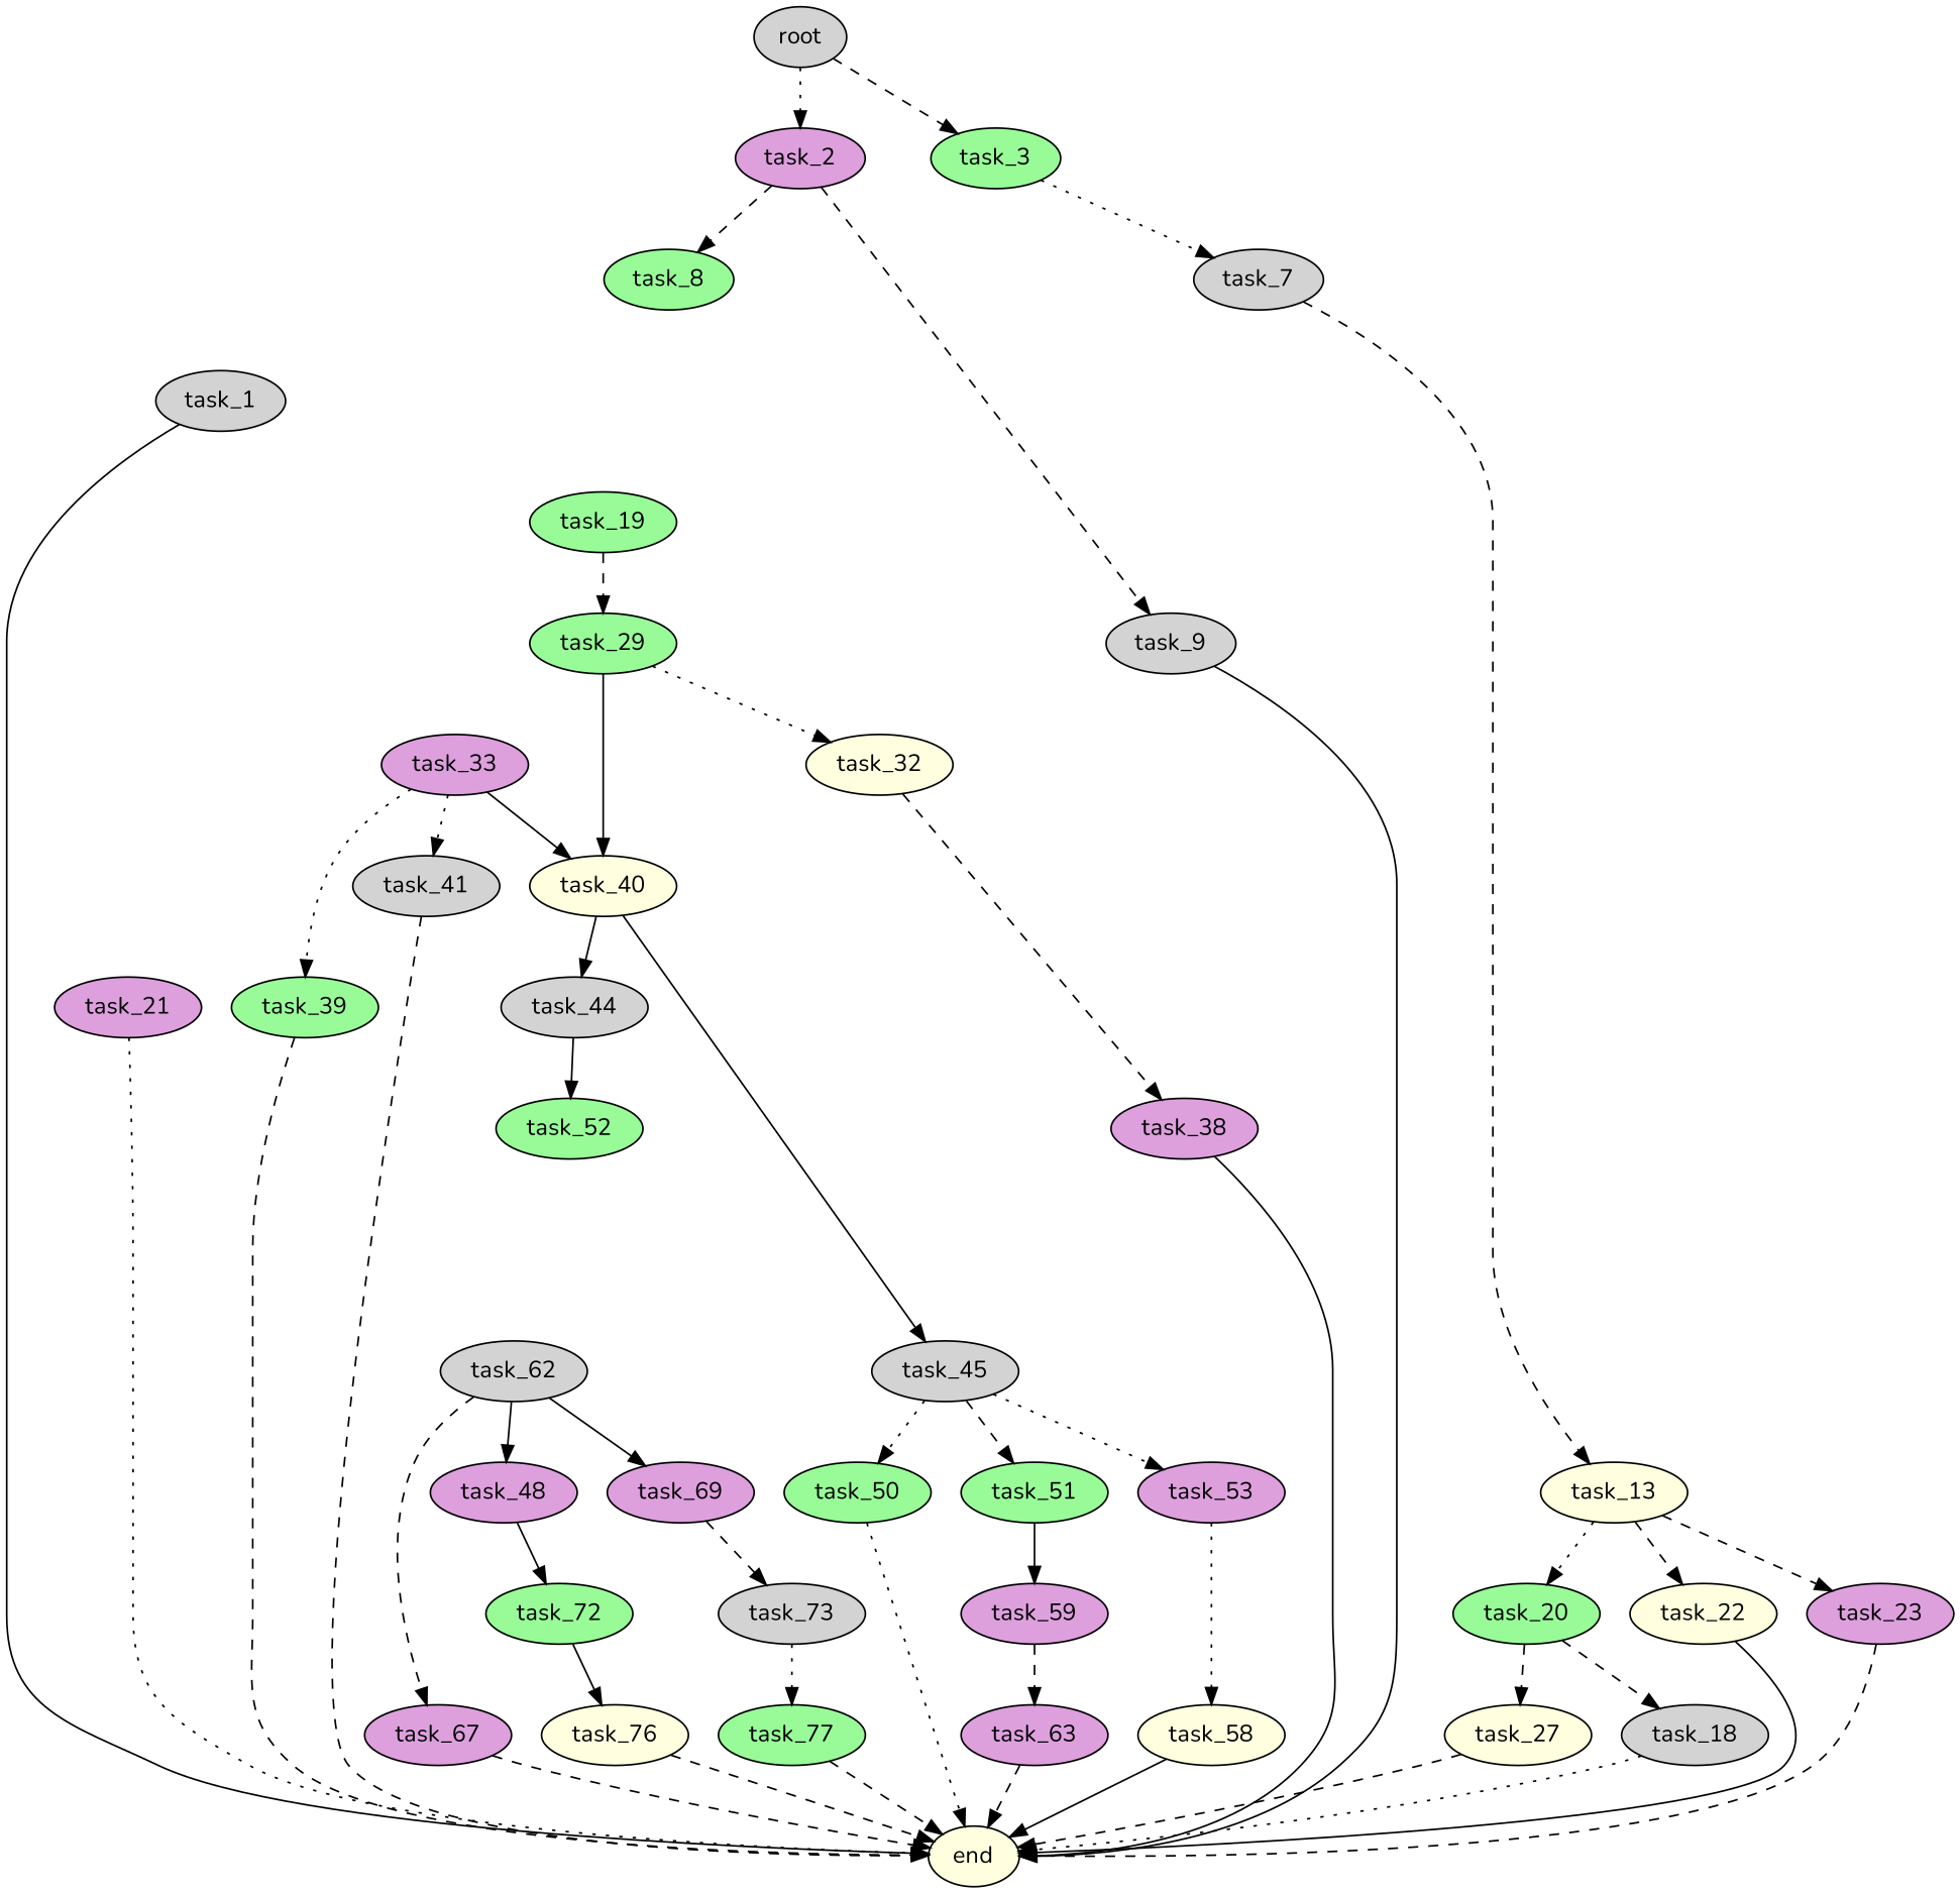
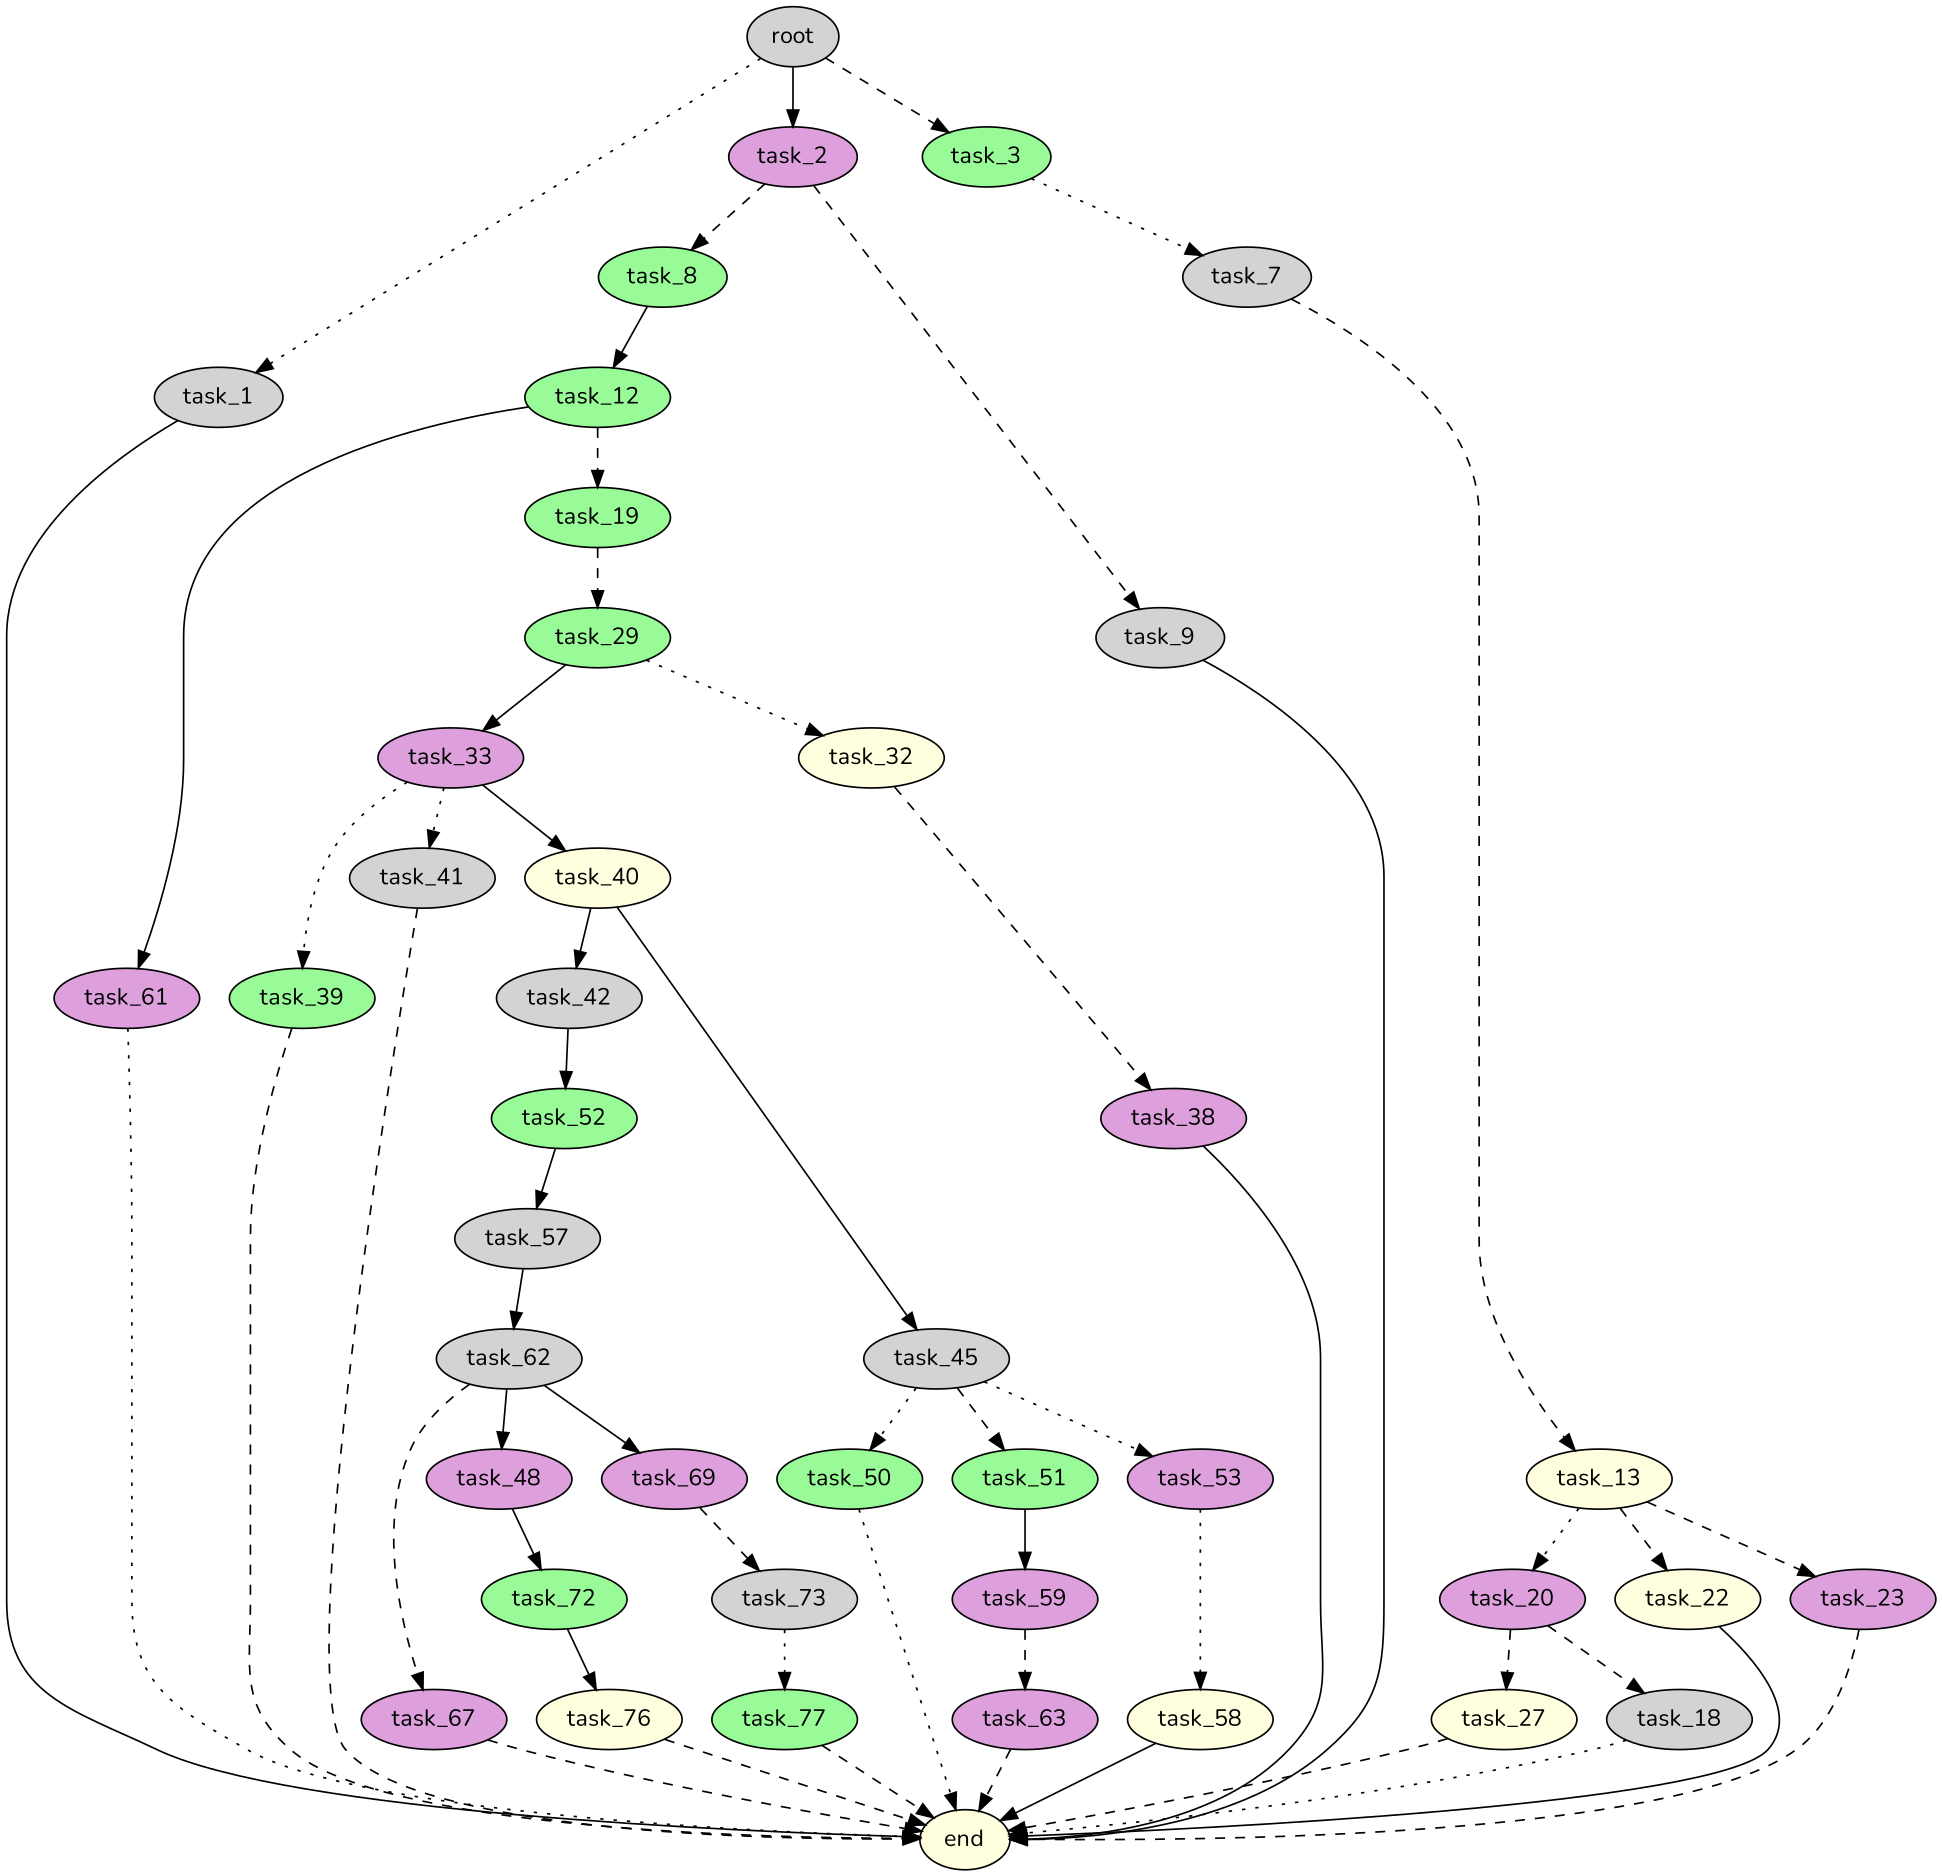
  digraph {
    fontname=Nunito
    node [fillcolor=palegreen fontname=Nunito style=filled]
    edge [fontname=Nunito style=dashed]
    root [fillcolor=lightgrey]
    task_1 [fillcolor=lightgrey]
    task_2 [fillcolor=plum]
    task_3
    end [fillcolor=lightyellow]
    task_8
    task_9 [fillcolor=lightgrey]
    task_7 [fillcolor=lightgrey]
+   task_12
    task_13 [fillcolor=lightyellow]
    task_19
-   task_21 [fillcolor=plum]
-   task_20
+   task_21 [fillcolor=plum label=task_61]
+   task_20 [fillcolor=plum]
    task_22 [fillcolor=lightyellow]
    task_23 [fillcolor=plum]
    task_27 [fillcolor=lightyellow]
    n17 [fillcolor=lightgrey label=task_18]
    task_29
    task_32 [fillcolor=lightyellow]
    task_33 [fillcolor=plum]
    task_38 [fillcolor=plum]
    task_39
    task_40 [fillcolor=lightyellow]
    task_41 [fillcolor=lightgrey]
-   task_44 [fillcolor=lightgrey]
+   task_44 [fillcolor=lightgrey label=task_42]
    task_45 [fillcolor=lightgrey]
    task_52
    task_50
    task_51
    task_53 [fillcolor=plum]
+   task_57 [fillcolor=lightgrey]
    task_59 [fillcolor=plum]
    task_58 [fillcolor=lightyellow]
    task_62 [fillcolor=lightgrey]
    task_63 [fillcolor=plum]
    task_67 [fillcolor=plum]
    n37 [fillcolor=plum label=task_48]
    task_69 [fillcolor=plum]
    task_72
    task_73 [fillcolor=lightgrey]
    task_76 [fillcolor=lightyellow]
    task_77
-   root -> task_2 [style=dotted]
+   root -> task_1 [style=dotted]
+   root -> task_2 [style=solid]
    root -> task_3
    task_1 -> end [style=solid]
    task_2 -> task_8
    task_2 -> task_9
    task_3 -> task_7 [style=dotted]
+   task_8 -> task_12 [style=solid]
    task_9 -> end [style=solid]
    task_7 -> task_13
+   task_12 -> task_19
+   task_12 -> task_21 [style=solid]
    task_13 -> task_20 [style=dotted]
    task_13 -> task_22
    task_13 -> task_23
    task_19 -> task_29
    task_21 -> end [style=dotted]
    task_20 -> task_27
    task_20 -> n17
    task_22 -> end [style=solid]
    task_23 -> end
    task_27 -> end
    n17 -> end [style=dotted]
    task_29 -> task_32 [style=dotted]
-   task_29 -> task_40 [style=solid]
+   task_29 -> task_33 [style=solid]
    task_32 -> task_38
    task_33 -> task_39 [style=dotted]
    task_33 -> task_40 [style=solid]
    task_33 -> task_41 [style=dotted]
    task_38 -> end [style=solid]
    task_39 -> end
    task_40 -> task_44 [style=solid]
    task_40 -> task_45 [style=solid]
    task_41 -> end
    task_44 -> task_52 [style=solid]
    task_45 -> task_50 [style=dotted]
    task_45 -> task_51
    task_45 -> task_53 [style=dotted]
+   task_52 -> task_57 [style=solid]
    task_50 -> end [style=dotted]
    task_51 -> task_59 [style=solid]
    task_53 -> task_58 [style=dotted]
+   task_57 -> task_62 [style=solid]
    task_59 -> task_63
    task_58 -> end [style=solid]
    task_62 -> task_67
    task_62 -> n37 [style=solid]
    task_62 -> task_69 [style=solid]
    task_63 -> end
    task_67 -> end
    n37 -> task_72 [style=solid]
    task_69 -> task_73
    task_72 -> task_76 [style=solid]
    task_73 -> task_77 [style=dotted]
    task_76 -> end
    task_77 -> end
  }
